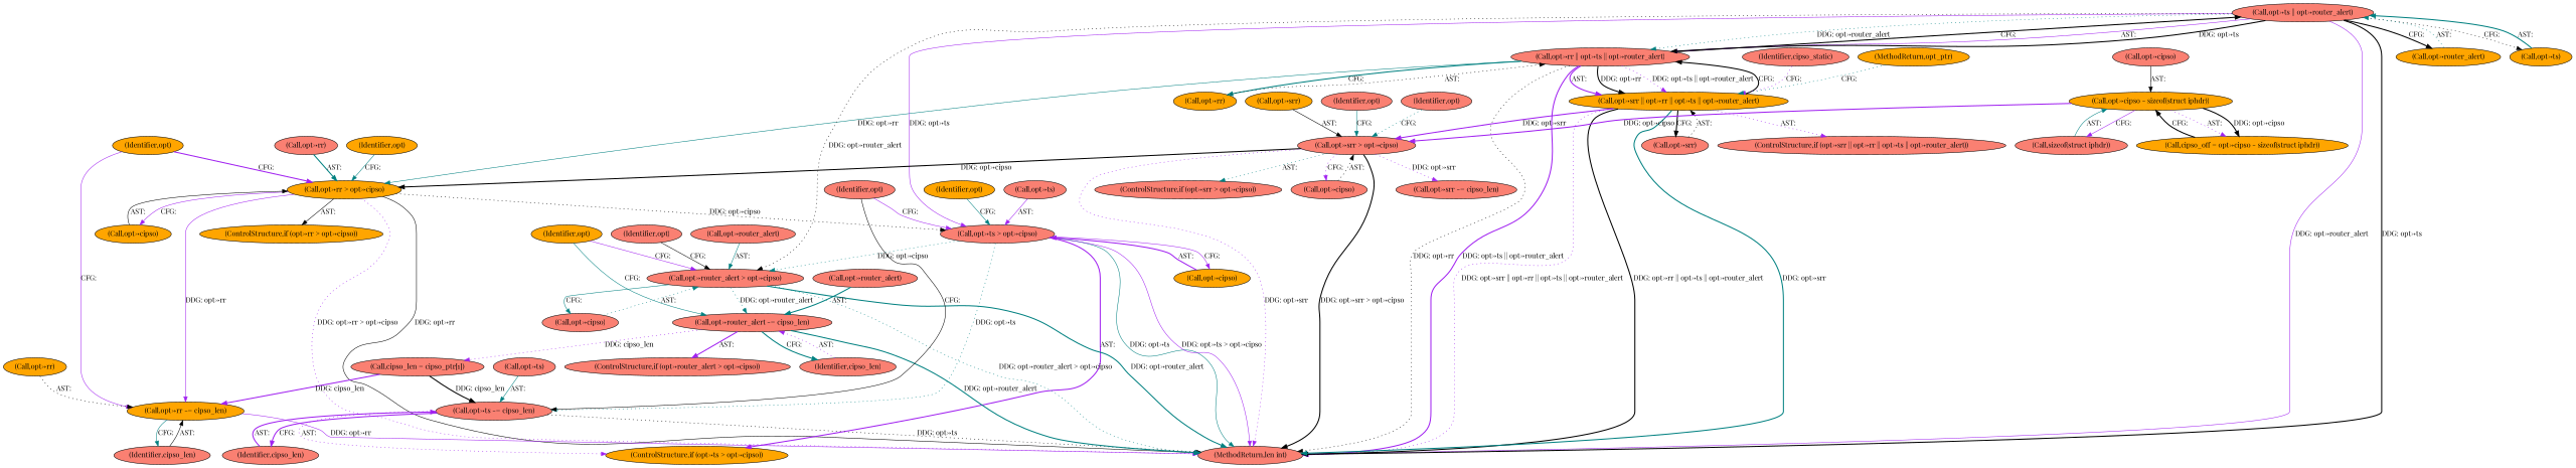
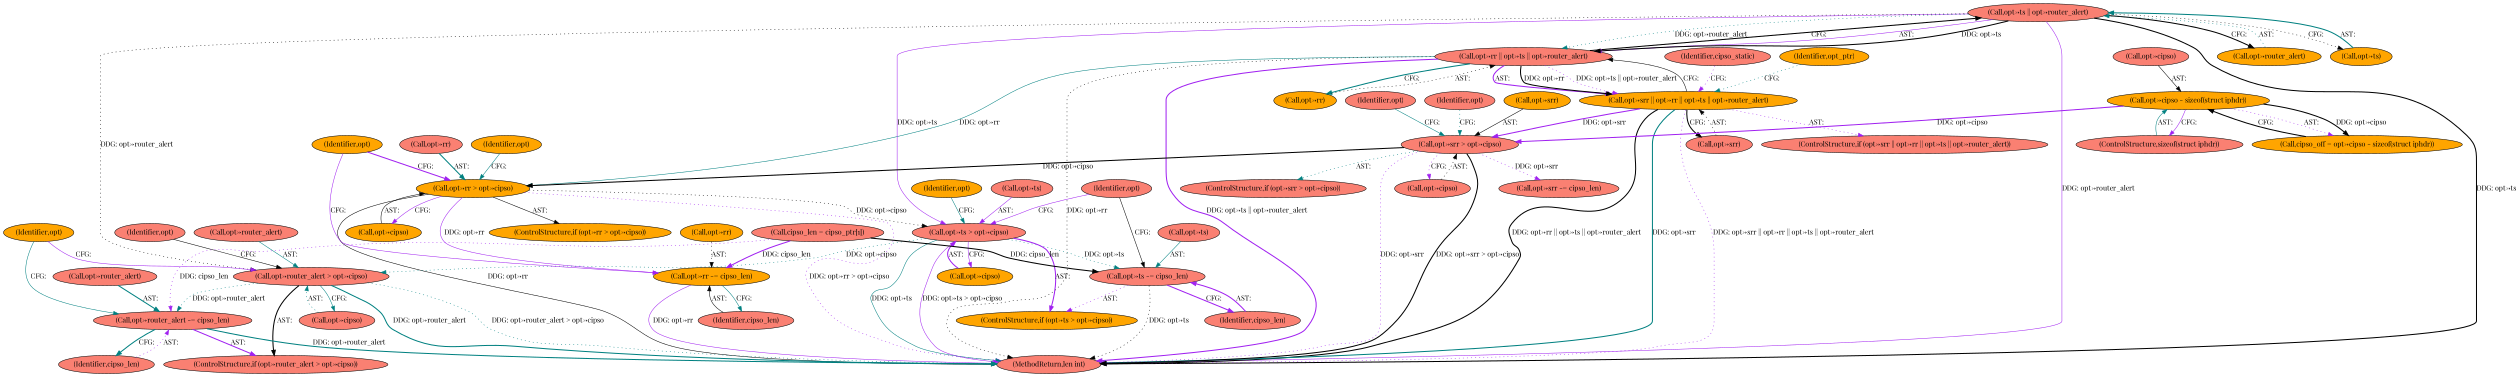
  digraph {
    fontname="Playfair Display"
    node [fillcolor=salmon fontname="Playfair Display" style=filled]
    edge [color=purple fontname="Playfair Display" style=bold]
    n1 [fillcolor=orange label="(Call,opt->rr > opt->cipso)"]
    n2 [fillcolor=orange label="(Call,opt->rr -= cipso_len)"]
    n3 [label="(Call,opt->ts > opt->cipso)"]
    n4 [fillcolor=orange label="(Call,opt->cipso)"]
    n5 [label="(MethodReturn,len int)"]
    n6 [fillcolor=orange label="(ControlStructure,if (opt->rr > opt->cipso))"]
    n7 [label="(Identifier,cipso_len)"]
    n8 [label="(Call,opt->router_alert > opt->cipso)"]
    n9 [label="(Call,opt->ts -= cipso_len)"]
    n10 [fillcolor=orange label="(ControlStructure,if (opt->ts > opt->cipso))"]
    n11 [fillcolor=orange label="(Call,opt->cipso)"]
    n12 [label="(Call,opt->rr || opt->ts || opt->router_alert)"]
    n13 [label="(Call,opt->ts || opt->router_alert)"]
    n14 [fillcolor=orange label="(Call,opt->srr || opt->rr || opt->ts || opt->router_alert)"]
    n15 [fillcolor=orange label="(Call,opt->rr)"]
    n16 [fillcolor=orange label="(Call,opt->router_alert)"]
    n17 [fillcolor=orange label="(Call,opt->ts)"]
    n18 [label="(Call,opt->srr > opt->cipso)"]
    n19 [label="(Call,opt->srr)"]
    n20 [label="(ControlStructure,if (opt->srr || opt->rr || opt->ts || opt->router_alert))"]
    n21 [label="(Call,opt->router_alert -= cipso_len)"]
    n22 [label="(ControlStructure,if (opt->router_alert > opt->cipso))"]
    n23 [label="(Call,opt->cipso)"]
    n24 [label="(ControlStructure,if (opt->srr > opt->cipso))"]
    n25 [label="(Call,opt->cipso)"]
    n26 [label="(Call,opt->srr -= cipso_len)"]
    n27 [fillcolor=orange label="(Call,opt->cipso - sizeof(struct iphdr))"]
-   n28 [label="(Call,sizeof(struct iphdr))"]
+   n28 [label="(ControlStructure,sizeof(struct iphdr))"]
    n29 [fillcolor=orange label="(Call,cipso_off = opt->cipso - sizeof(struct iphdr))"]
    n30 [label="(Identifier,cipso_len)"]
    n31 [label="(Identifier,cipso_len)"]
    n32 [fillcolor=orange label="(Identifier,opt)"]
    n33 [label="(Identifier,opt)"]
    n34 [fillcolor=orange label="(Identifier,opt)"]
    n35 [label="(Call,opt->rr)"]
    n36 [label="(Identifier,opt)"]
    n37 [label="(Call,opt->ts)"]
    n38 [label="(Call,opt->ts)"]
    n39 [label="(Call,opt->router_alert)"]
    n40 [fillcolor=orange label="(Identifier,opt)"]
    n41 [fillcolor=orange label="(Identifier,opt)"]
    n42 [label="(Call,cipso_len = cipso_ptr[1])"]
    n43 [label="(Identifier,opt)"]
    n44 [label="(Call,opt->cipso)"]
    n45 [label="(Identifier,opt)"]
    n46 [label="(Identifier,cipso_static)"]
-   n47 [fillcolor=orange label="(MethodReturn,opt_ptr)"]
+   n47 [fillcolor=orange label="(Identifier,opt_ptr)"]
    n48 [fillcolor=orange label="(Call,opt->srr)"]
    n49 [fillcolor=orange label="(Call,opt->rr)"]
    n50 [label="(Call,opt->router_alert)"]
    n1 -> n2 [label="DDG: opt->rr" style=solid]
    n1 -> n3 [color=black label="DDG: opt->cipso" style=dotted]
    n1 -> n4 [label="CFG: " style=solid]
    n1 -> n5 [color=black label="DDG: opt->rr" style=solid]
    n1 -> n5 [label="DDG: opt->rr > opt->cipso" style=dotted]
    n1 -> n6 [color=black label="AST: " style=solid]
    n2 -> n5 [label="DDG: opt->rr" style=solid]
    n2 -> n7 [color=teal label="CFG: " style=solid]
    n3 -> n5 [color=teal label="DDG: opt->ts" style=solid]
    n3 -> n5 [label="DDG: opt->ts > opt->cipso" style=solid]
    n3 -> n8 [color=teal label="DDG: opt->cipso" style=dotted]
    n3 -> n9 [color=teal label="DDG: opt->ts" style=dotted]
    n3 -> n10 [label="AST: "]
    n3 -> n11 [label="CFG: " style=solid]
    n4 -> n1 [color=black label="AST: " style=solid]
    n7 -> n2 [color=black label="AST: " style=solid]
    n8 -> n5 [color=teal label="DDG: opt->router_alert > opt->cipso" style=dotted]
    n8 -> n5 [color=teal label="DDG: opt->router_alert"]
    n8 -> n21 [color=teal label="DDG: opt->router_alert" style=dotted]
+   n8 -> n22 [color=black label="AST: "]
    n8 -> n23 [color=teal label="CFG: " style=solid]
    n9 -> n5 [color=black label="DDG: opt->ts" style=dotted]
    n9 -> n10 [label="AST: " style=dotted]
    n9 -> n30 [label="CFG: "]
    n11 -> n3 [label="AST: "]
    n12 -> n1 [color=teal label="DDG: opt->rr" style=solid]
    n12 -> n5 [label="DDG: opt->ts || opt->router_alert"]
    n12 -> n5 [color=black label="DDG: opt->rr" style=dotted]
    n12 -> n13 [color=black label="CFG: "]
    n12 -> n14 [label="AST: "]
    n12 -> n14 [color=black label="DDG: opt->rr"]
    n12 -> n14 [label="DDG: opt->ts || opt->router_alert" style=dotted]
    n12 -> n15 [color=teal label="CFG: "]
    n13 -> n3 [label="DDG: opt->ts" style=solid]
    n13 -> n5 [label="DDG: opt->router_alert" style=solid]
    n13 -> n5 [color=black label="DDG: opt->ts"]
    n13 -> n8 [color=black label="DDG: opt->router_alert" style=dotted]
    n13 -> n12 [label="AST: " style=solid]
    n13 -> n12 [color=black label="DDG: opt->ts"]
    n13 -> n12 [color=teal label="DDG: opt->router_alert" style=dotted]
    n13 -> n16 [color=black label="CFG: "]
    n13 -> n17 [color=black label="CFG: " style=dotted]
    n14 -> n5 [label="DDG: opt->srr || opt->rr || opt->ts || opt->router_alert" style=dotted]
    n14 -> n5 [color=black label="DDG: opt->rr || opt->ts || opt->router_alert"]
    n14 -> n5 [color=teal label="DDG: opt->srr"]
-   n14 -> n12 [color=black label="CFG: "]
+   n14 -> n12 [color=black label="CFG: " style=solid]
    n14 -> n18 [label="DDG: opt->srr"]
    n14 -> n19 [color=black label="CFG: "]
    n14 -> n20 [label="AST: " style=dotted]
    n15 -> n12 [color=black label="AST: " style=dotted]
    n16 -> n13 [color=teal label="AST: " style=dotted]
    n17 -> n13 [color=teal label="AST: "]
    n18 -> n1 [color=black label="DDG: opt->cipso"]
    n18 -> n5 [label="DDG: opt->srr" style=dotted]
    n18 -> n5 [color=black label="DDG: opt->srr > opt->cipso"]
    n18 -> n24 [color=teal label="AST: " style=dotted]
    n18 -> n25 [label="CFG: " style=dotted]
    n18 -> n26 [label="DDG: opt->srr" style=dotted]
    n19 -> n14 [color=black label="AST: " style=dotted]
    n21 -> n5 [color=teal label="DDG: opt->router_alert"]
    n21 -> n22 [label="AST: "]
    n21 -> n31 [color=teal label="CFG: "]
    n23 -> n8 [color=teal label="AST: " style=dotted]
    n25 -> n18 [color=black label="AST: " style=dotted]
    n27 -> n18 [label="DDG: opt->cipso"]
    n27 -> n28 [label="CFG: " style=solid]
    n27 -> n29 [label="AST: " style=dotted]
    n27 -> n29 [color=black label="DDG: opt->cipso"]
    n28 -> n27 [color=teal label="AST: " style=solid]
    n29 -> n27 [color=black label="CFG: "]
    n30 -> n9 [label="AST: "]
    n31 -> n21 [label="AST: " style=dotted]
    n32 -> n1 [color=teal label="CFG: " style=solid]
    n33 -> n18 [color=teal label="CFG: " style=solid]
    n34 -> n1 [label="CFG: "]
    n34 -> n2 [label="CFG: " style=solid]
    n35 -> n1 [color=teal label="AST: "]
    n36 -> n8 [color=black label="CFG: " style=solid]
    n37 -> n9 [color=teal label="AST: " style=solid]
    n38 -> n3 [label="AST: " style=solid]
    n39 -> n8 [color=teal label="AST: " style=solid]
    n40 -> n8 [label="CFG: " style=solid]
    n40 -> n21 [color=teal label="CFG: " style=solid]
    n41 -> n3 [color=teal label="CFG: " style=solid]
    n42 -> n2 [label="DDG: cipso_len"]
    n42 -> n9 [color=black label="DDG: cipso_len"]
-   n21 -> n42 [label="DDG: cipso_len" style=dotted]
+   n42 -> n21 [label="DDG: cipso_len" style=dotted]
    n43 -> n3 [label="CFG: " style=solid]
    n43 -> n9 [color=black label="CFG: " style=solid]
    n44 -> n27 [color=black label="AST: " style=solid]
    n45 -> n18 [color=teal label="CFG: " style=dotted]
    n46 -> n14 [label="CFG: " style=dotted]
    n47 -> n14 [color=teal label="CFG: " style=dotted]
    n48 -> n18 [color=black label="AST: " style=solid]
    n49 -> n2 [color=black label="AST: " style=dotted]
    n50 -> n21 [color=teal label="AST: "]
  }
